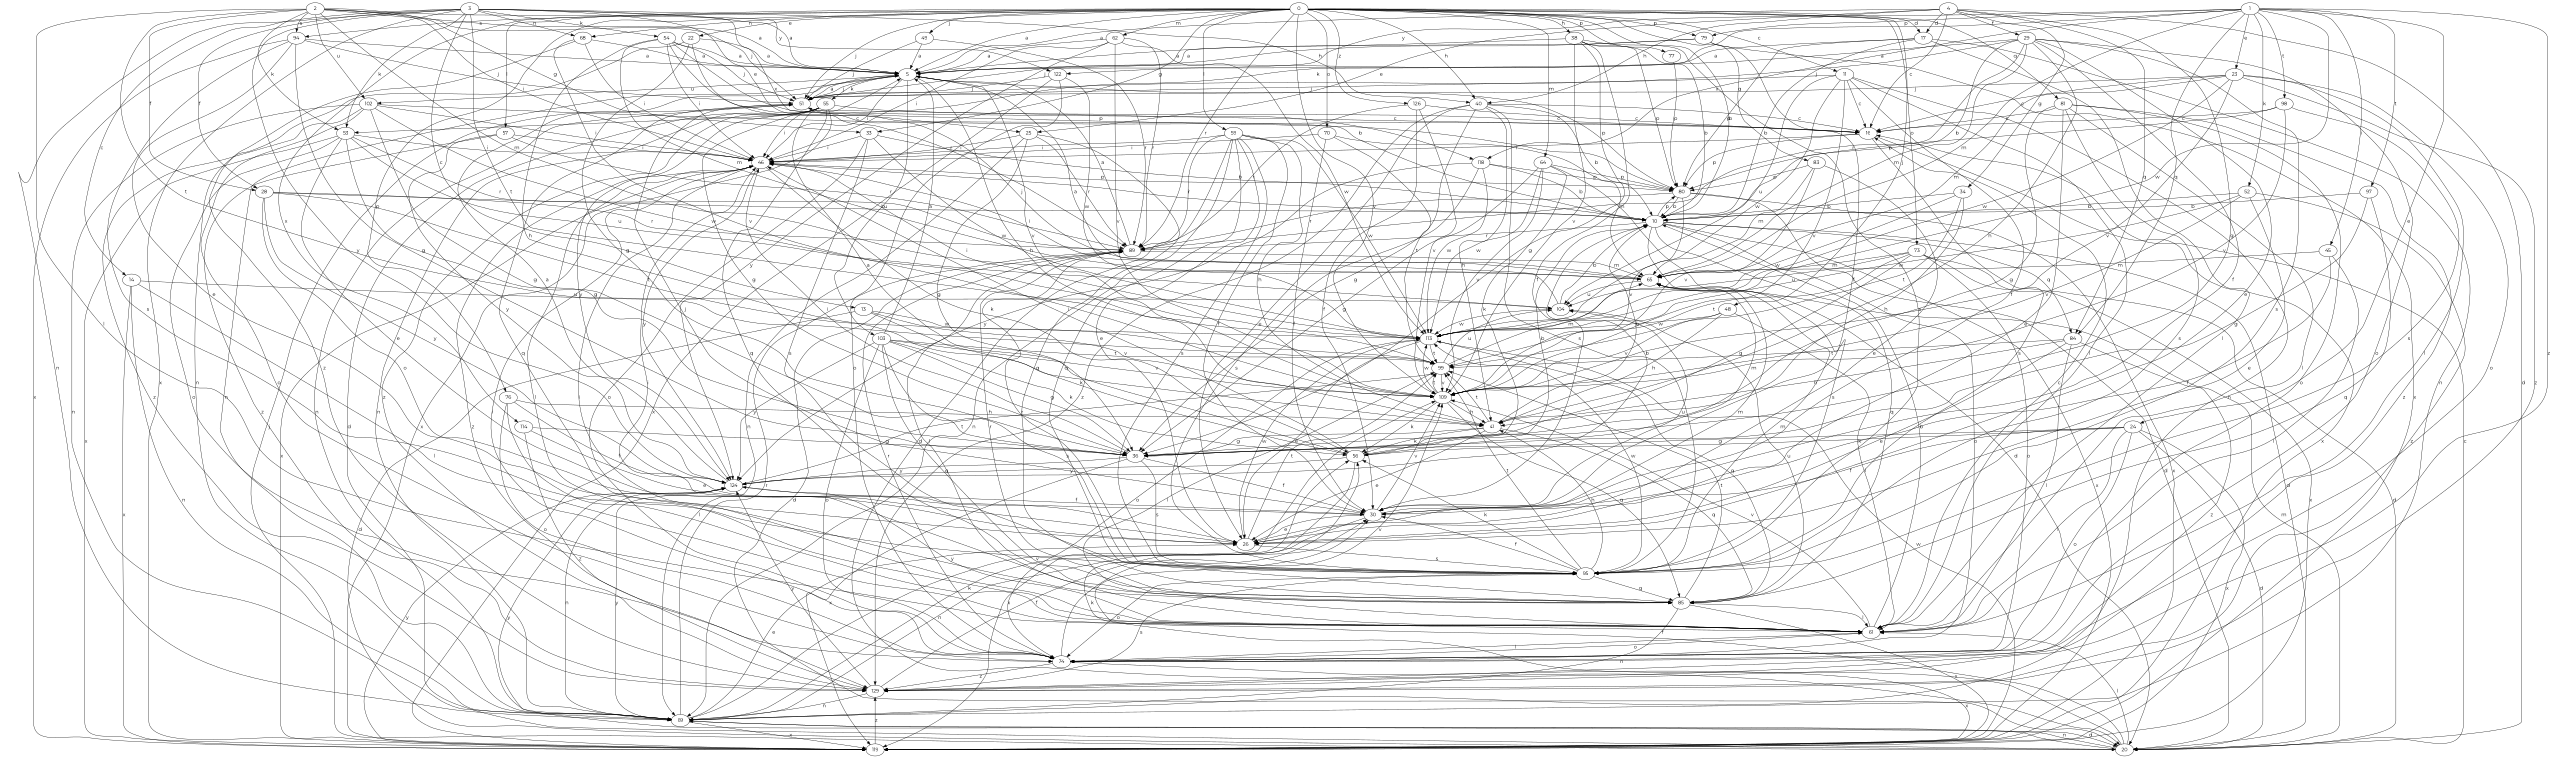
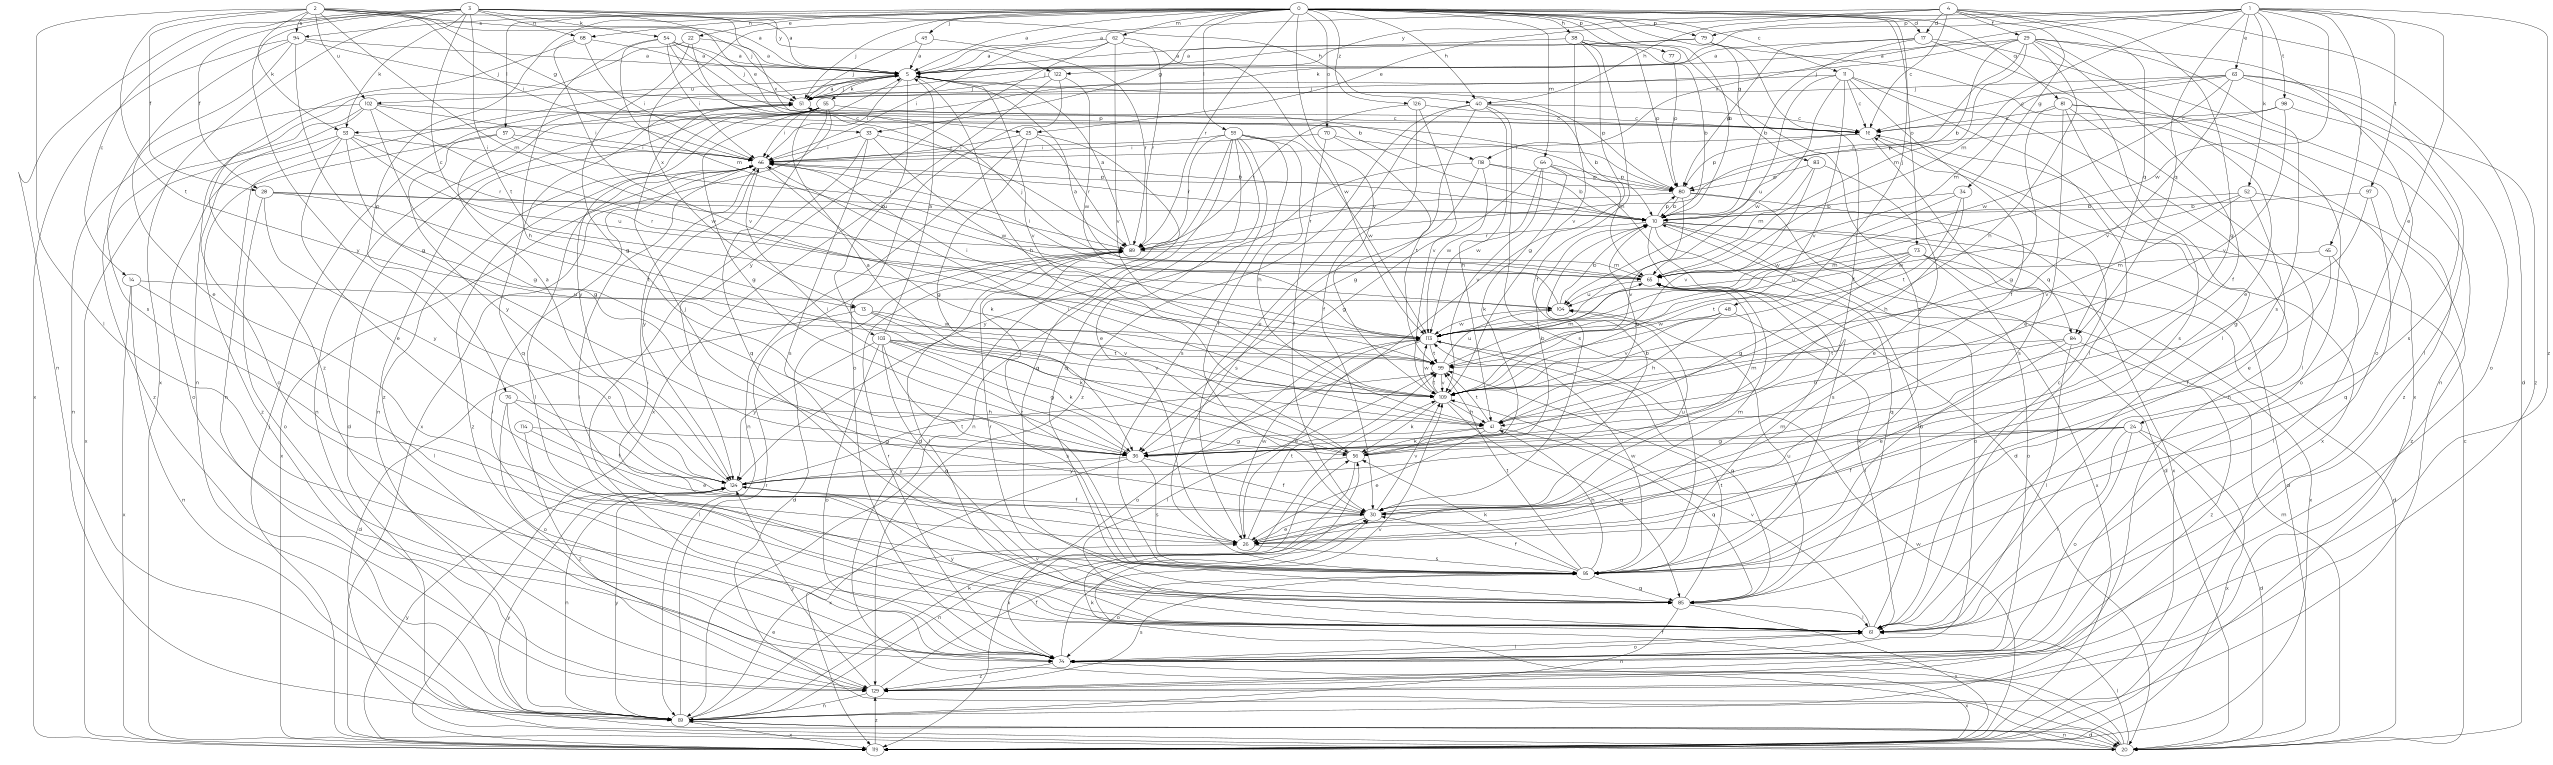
  strict digraph {
    fontname=Montserrat
    node [fontname=Montserrat]
    edge [fontname=Montserrat]
    0
    5
    10
    11
    17
    22
    33
    38
    40
    48
    49
    51
    57
    59
    62
    64
    68
    70
    73
    76
    77
    79
    81
    83
    89
    94
    109
    114
    126
    46
    102
    69
    41
    55
    80
    103
    84
    119
    20
    74
    85
    95
    113
    61
    n45 [label=16]
    30
    104
    36
    129
    26
    124
    56
    65
    99
    1
-   23
+   23 [label=63]
    24
    45
    52
    53
    97
    98
    118
    122
    2
    28
    3
    13
    14
    25
    54
    4
    29
    34
    0 -> 5 [label=a]
    0 -> 10 [label=b]
    0 -> 11 [label=c]
    0 -> 17 [label=d]
    0 -> 22 [label=e]
    0 -> 33 [label=g]
    0 -> 38 [label=h]
    0 -> 40 [label=h]
    0 -> 48 [label=j]
    0 -> 49 [label=j]
    0 -> 51 [label=j]
    0 -> 57 [label=l]
    0 -> 59 [label=l]
    0 -> 62 [label=m]
    0 -> 64 [label=m]
    0 -> 68 [label=n]
    0 -> 70 [label=o]
    0 -> 73 [label=o]
    0 -> 76 [label=p]
    0 -> 77 [label=p]
    0 -> 79 [label=p]
    0 -> 81 [label=q]
    0 -> 83 [label=q]
    0 -> 89 [label=r]
    0 -> 94 [label=s]
    0 -> 109 [label=v]
-   0 -> 114 [label=x]
+   0 -> 13 [label=x]
    0 -> 126 [label=z]
    5 -> 51 [label=j]
    5 -> 109 [label=v]
    5 -> 46 [label=i]
    5 -> 102 [label=u]
    5 -> 69 [label=n]
    5 -> 41 [label=h]
    5 -> 55 [label=k]
    5 -> 80 [label=p]
    5 -> 103 [label=u]
    10 -> 89 [label=r]
    10 -> 46 [label=i]
    10 -> 80 [label=p]
    10 -> 84 [label=q]
    10 -> 119 [label=x]
    10 -> 20 [label=d]
    10 -> 74 [label=o]
    10 -> 85 [label=q]
    10 -> 95 [label=s]
    11 -> 51 [label=j]
    11 -> 109 [label=v]
    11 -> 69 [label=n]
    11 -> 113 [label=w]
    11 -> 61 [label=l]
    11 -> n45 [label=c]
    11 -> 30 [label=f]
    11 -> 104 [label=u]
    17 -> 5 [label=a]
    17 -> 10 [label=b]
    17 -> 69 [label=n]
    17 -> 80 [label=p]
    17 -> 61 [label=l]
    22 -> 5 [label=a]
    22 -> 89 [label=r]
    22 -> 69 [label=n]
    22 -> 36 [label=g]
    33 -> 10 [label=b]
    33 -> 46 [label=i]
    33 -> 74 [label=o]
    33 -> 95 [label=s]
    33 -> 113 [label=w]
    38 -> 5 [label=a]
    38 -> 10 [label=b]
    38 -> 109 [label=v]
    38 -> 80 [label=p]
    38 -> 95 [label=s]
    38 -> 30 [label=f]
    38 -> 36 [label=g]
    40 -> 10 [label=b]
    40 -> 41 [label=h]
    40 -> 95 [label=s]
    40 -> n45 [label=c]
    40 -> 36 [label=g]
    40 -> 129 [label=z]
    40 -> 26 [label=e]
    48 -> 109 [label=v]
    48 -> 41 [label=h]
    48 -> 113 [label=w]
    48 -> 61 [label=l]
    49 -> 5 [label=a]
    49 -> 51 [label=j]
    49 -> 89 [label=r]
    51 -> 5 [label=a]
    51 -> 69 [label=n]
    51 -> 85 [label=q]
    51 -> n45 [label=c]
    57 -> 89 [label=r]
    57 -> 46 [label=i]
    57 -> 129 [label=z]
    57 -> 124 [label=y]
    59 -> 89 [label=r]
    59 -> 46 [label=i]
    59 -> 69 [label=n]
    59 -> 41 [label=h]
    59 -> 20 [label=d]
    59 -> 85 [label=q]
    59 -> 95 [label=s]
    59 -> 113 [label=w]
    59 -> 30 [label=f]
    59 -> 26 [label=e]
    62 -> 5 [label=a]
    62 -> 89 [label=r]
    62 -> 109 [label=v]
    62 -> 46 [label=i]
    62 -> 113 [label=w]
    62 -> 124 [label=y]
    64 -> 109 [label=v]
    64 -> 80 [label=p]
    64 -> 20 [label=d]
    64 -> 113 [label=w]
    64 -> 36 [label=g]
    64 -> 56 [label=k]
    68 -> 5 [label=a]
    68 -> 109 [label=v]
    68 -> 46 [label=i]
    68 -> 129 [label=z]
    70 -> 46 [label=i]
    70 -> 30 [label=f]
    70 -> 65 [label=m]
    70 -> 99 [label=t]
    73 -> 119 [label=x]
    73 -> 20 [label=d]
    73 -> 74 [label=o]
    73 -> 104 [label=u]
    73 -> 36 [label=g]
    73 -> 65 [label=m]
    73 -> 99 [label=t]
    76 -> 41 [label=h]
    76 -> 74 [label=o]
    76 -> 61 [label=l]
    76 -> 30 [label=f]
    77 -> 80 [label=p]
    79 -> 5 [label=a]
    79 -> 51 [label=j]
    79 -> 119 [label=x]
    79 -> 30 [label=f]
    81 -> 74 [label=o]
    81 -> 95 [label=s]
    81 -> 61 [label=l]
    81 -> n45 [label=c]
    81 -> 36 [label=g]
    81 -> 129 [label=z]
    81 -> 26 [label=e]
    83 -> 109 [label=v]
    83 -> 80 [label=p]
    83 -> 26 [label=e]
    83 -> 65 [label=m]
    89 -> 5 [label=a]
    89 -> 20 [label=d]
    89 -> 61 [label=l]
    89 -> 65 [label=m]
    94 -> 5 [label=a]
    94 -> 51 [label=j]
    94 -> 119 [label=x]
    94 -> 95 [label=s]
    94 -> 36 [label=g]
    94 -> 26 [label=e]
    109 -> 41 [label=h]
    109 -> 85 [label=q]
    109 -> 113 [label=w]
    109 -> 56 [label=k]
    109 -> 99 [label=t]
    114 -> 36 [label=g]
    114 -> 129 [label=z]
    114 -> 26 [label=e]
    126 -> 89 [label=r]
    126 -> 109 [label=v]
    126 -> n45 [label=c]
    126 -> 30 [label=f]
    46 -> 80 [label=p]
    46 -> 119 [label=x]
    46 -> 61 [label=l]
    46 -> 129 [label=z]
    46 -> 124 [label=y]
    46 -> 56 [label=k]
    102 -> 46 [label=i]
    102 -> 69 [label=n]
    102 -> 74 [label=o]
    102 -> 113 [label=w]
    102 -> n45 [label=c]
    102 -> 36 [label=g]
    102 -> 129 [label=z]
    69 -> 89 [label=r]
    69 -> 109 [label=v]
    69 -> 119 [label=x]
    69 -> 20 [label=d]
    69 -> 26 [label=e]
    69 -> 124 [label=y]
    69 -> 56 [label=k]
    41 -> 10 [label=b]
    41 -> 85 [label=q]
    41 -> 36 [label=g]
    41 -> 26 [label=e]
    41 -> 56 [label=k]
    41 -> 99 [label=t]
    55 -> 46 [label=i]
    55 -> 69 [label=n]
    55 -> 119 [label=x]
    55 -> 20 [label=d]
    55 -> 85 [label=q]
    55 -> n45 [label=c]
    55 -> 36 [label=g]
    55 -> 129 [label=z]
    55 -> 124 [label=y]
    80 -> 10 [label=b]
    80 -> 89 [label=r]
    80 -> 109 [label=v]
    80 -> 119 [label=x]
    80 -> 20 [label=d]
    103 -> 5 [label=a]
    103 -> 109 [label=v]
    103 -> 74 [label=o]
    103 -> 85 [label=q]
    103 -> 95 [label=s]
    103 -> 36 [label=g]
    103 -> 124 [label=y]
    103 -> 56 [label=k]
    103 -> 99 [label=t]
    84 -> 41 [label=h]
    84 -> 61 [label=l]
    84 -> 129 [label=z]
    84 -> 26 [label=e]
    84 -> 99 [label=t]
    119 -> 113 [label=w]
    119 -> 129 [label=z]
    119 -> 124 [label=y]
    20 -> 51 [label=j]
    20 -> 69 [label=n]
    20 -> 61 [label=l]
    20 -> n45 [label=c]
    20 -> 30 [label=f]
    20 -> 124 [label=y]
    20 -> 56 [label=k]
    20 -> 65 [label=m]
    74 -> 89 [label=r]
    74 -> 109 [label=v]
    74 -> 46 [label=i]
    74 -> 119 [label=x]
    74 -> 61 [label=l]
    74 -> 129 [label=z]
    85 -> 89 [label=r]
    85 -> 46 [label=i]
    85 -> 69 [label=n]
    85 -> 119 [label=x]
    85 -> 61 [label=l]
    85 -> 104 [label=u]
    85 -> 99 [label=t]
    95 -> 89 [label=r]
    95 -> 41 [label=h]
    95 -> 74 [label=o]
    95 -> 85 [label=q]
    95 -> 113 [label=w]
    95 -> 30 [label=f]
    95 -> 56 [label=k]
    95 -> 65 [label=m]
    95 -> 99 [label=t]
    113 -> 46 [label=i]
    113 -> 74 [label=o]
    113 -> 85 [label=q]
    113 -> 26 [label=e]
    113 -> 99 [label=t]
    61 -> 10 [label=b]
    61 -> 109 [label=v]
    61 -> 46 [label=i]
    61 -> 74 [label=o]
    61 -> n45 [label=c]
    61 -> 124 [label=y]
    n45 -> 46 [label=i]
    n45 -> 80 [label=p]
    n45 -> 119 [label=x]
    n45 -> 95 [label=s]
    30 -> 51 [label=j]
    30 -> 109 [label=v]
    30 -> 69 [label=n]
    30 -> 104 [label=u]
    30 -> 26 [label=e]
    104 -> 5 [label=a]
    104 -> 10 [label=b]
    104 -> 113 [label=w]
    36 -> 46 [label=i]
    36 -> 119 [label=x]
    36 -> 95 [label=s]
    36 -> 30 [label=f]
    36 -> 124 [label=y]
    129 -> 69 [label=n]
    129 -> 95 [label=s]
    129 -> 30 [label=f]
    129 -> 124 [label=y]
    26 -> 95 [label=s]
    26 -> 113 [label=w]
    26 -> 65 [label=m]
    26 -> 99 [label=t]
    124 -> 5 [label=a]
    124 -> 10 [label=b]
    124 -> 69 [label=n]
    124 -> 30 [label=f]
    124 -> 99 [label=t]
    56 -> 5 [label=a]
    56 -> 10 [label=b]
    56 -> 46 [label=i]
    56 -> 119 [label=x]
    56 -> 124 [label=y]
    56 -> 65 [label=m]
    65 -> 51 [label=j]
    65 -> 46 [label=i]
    65 -> 104 [label=u]
    99 -> 109 [label=v]
    99 -> 61 [label=l]
    99 -> 104 [label=u]
    99 -> 65 [label=m]
    1 -> 79 [label=p]
    1 -> 84 [label=q]
    1 -> 113 [label=w]
    1 -> 129 [label=z]
    1 -> 65 [label=m]
    1 -> 23 [label=e]
    1 -> 24 [label=e]
    1 -> 45 [label=i]
    1 -> 52 [label=k]
    1 -> 53 [label=k]
    1 -> 97 [label=t]
    1 -> 98 [label=t]
    1 -> 118 [label=x]
    1 -> 122 [label=y]
    23 -> 51 [label=j]
    23 -> 109 [label=v]
    23 -> 74 [label=o]
    23 -> 113 [label=w]
    23 -> 61 [label=l]
    23 -> n45 [label=c]
    23 -> 129 [label=z]
    23 -> 65 [label=m]
    24 -> 119 [label=x]
    24 -> 20 [label=d]
    24 -> 74 [label=o]
    24 -> 61 [label=l]
    24 -> 30 [label=f]
    24 -> 36 [label=g]
    24 -> 56 [label=k]
    45 -> 61 [label=l]
    45 -> 30 [label=f]
    45 -> 65 [label=m]
    52 -> 10 [label=b]
    52 -> 109 [label=v]
    52 -> 113 [label=w]
    52 -> 129 [label=z]
    52 -> 26 [label=e]
    53 -> 89 [label=r]
    53 -> 46 [label=i]
    53 -> 119 [label=x]
    53 -> 74 [label=o]
    53 -> 104 [label=u]
    53 -> 36 [label=g]
    53 -> 26 [label=e]
    97 -> 10 [label=b]
    97 -> 85 [label=q]
    97 -> 36 [label=g]
    98 -> 109 [label=v]
    98 -> 80 [label=p]
    98 -> 95 [label=s]
    98 -> n45 [label=c]
    118 -> 10 [label=b]
    118 -> 80 [label=p]
    118 -> 95 [label=s]
    118 -> 113 [label=w]
    118 -> 124 [label=y]
    122 -> 51 [label=j]
    122 -> 119 [label=x]
    122 -> 74 [label=o]
    122 -> 113 [label=w]
    2 -> 5 [label=a]
    2 -> 33 [label=g]
    2 -> 51 [label=j]
    2 -> 94 [label=s]
    2 -> 46 [label=i]
    2 -> 102 [label=u]
    2 -> 61 [label=l]
    2 -> 65 [label=m]
    2 -> 99 [label=t]
    2 -> 53 [label=k]
    2 -> 122 [label=y]
    2 -> 28 [label=f]
    28 -> 10 [label=b]
    28 -> 89 [label=r]
-   28 -> 26 [label=o]
+   28 -> 74 [label=o]
    28 -> 124 [label=y]
    28 -> 99 [label=t]
    3 -> 5 [label=a]
    3 -> 40 [label=h]
    3 -> 68 [label=n]
    3 -> 69 [label=n]
    3 -> 119 [label=x]
    3 -> 124 [label=y]
    3 -> 99 [label=t]
    3 -> 53 [label=k]
    3 -> 118 [label=x]
    3 -> 28 [label=f]
    3 -> 13 [label=c]
    3 -> 14 [label=c]
    3 -> 25 [label=e]
    3 -> 54 [label=k]
    13 -> 109 [label=v]
    13 -> 20 [label=d]
    13 -> 113 [label=w]
    13 -> 56 [label=k]
    14 -> 69 [label=n]
    14 -> 119 [label=x]
    14 -> 61 [label=l]
    14 -> 104 [label=u]
    25 -> 89 [label=r]
    25 -> 46 [label=i]
    25 -> 69 [label=n]
    25 -> 85 [label=q]
    25 -> 36 [label=g]
    54 -> 5 [label=a]
    54 -> 10 [label=b]
    54 -> 51 [label=j]
    54 -> 46 [label=i]
    54 -> 41 [label=h]
    54 -> 80 [label=p]
    54 -> 65 [label=m]
    4 -> 5 [label=a]
    4 -> 17 [label=d]
    4 -> 40 [label=h]
    4 -> 84 [label=q]
    4 -> 20 [label=d]
    4 -> n45 [label=c]
    4 -> 36 [label=g]
    4 -> 25 [label=e]
    4 -> 29 [label=f]
    4 -> 34 [label=g]
    29 -> 5 [label=a]
    29 -> 10 [label=b]
    29 -> 51 [label=j]
    29 -> 89 [label=r]
    29 -> 41 [label=h]
    29 -> 74 [label=o]
    29 -> 95 [label=s]
    29 -> 30 [label=f]
    29 -> 26 [label=e]
    29 -> 65 [label=m]
    34 -> 10 [label=b]
    34 -> 41 [label=h]
    34 -> 113 [label=w]
    34 -> 99 [label=t]
  }
